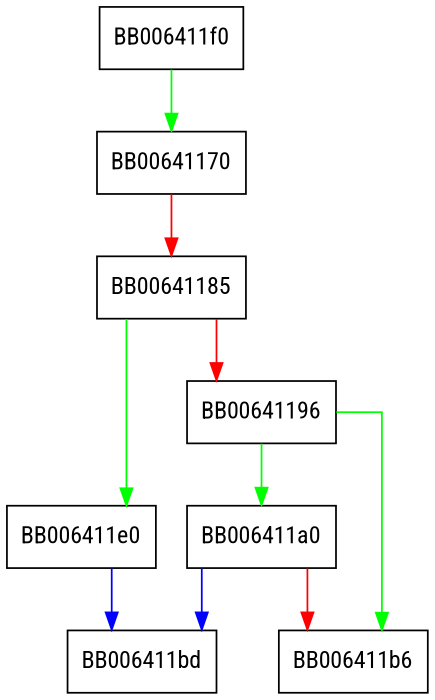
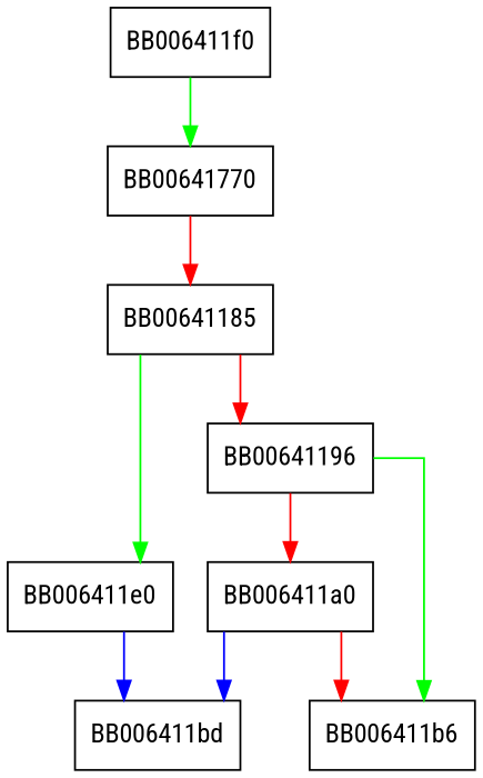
  digraph {
    fontname="Roboto Condensed"
    splines=ortho
    node [fontname="Roboto Condensed" shape=box]
    edge [color=red fontname="Roboto Condensed"]
-   BB00641170
+   BB00641170 [label=BB00641770]
    BB00641185
    BB006411f0
    BB006411e0
    BB00641196
    BB006411bd
    BB006411b6
    BB006411a0
    BB00641170 -> BB00641185
    BB00641185 -> BB006411e0 [color=green]
    BB00641185 -> BB00641196
    BB006411f0 -> BB00641170 [color=green]
    BB006411e0 -> BB006411bd [color=blue]
    BB00641196 -> BB006411b6 [color=green]
-   BB00641196 -> BB006411a0 [color=green]
+   BB00641196 -> BB006411a0
    BB006411a0 -> BB006411bd [color=blue]
    BB006411a0 -> BB006411b6
  }
